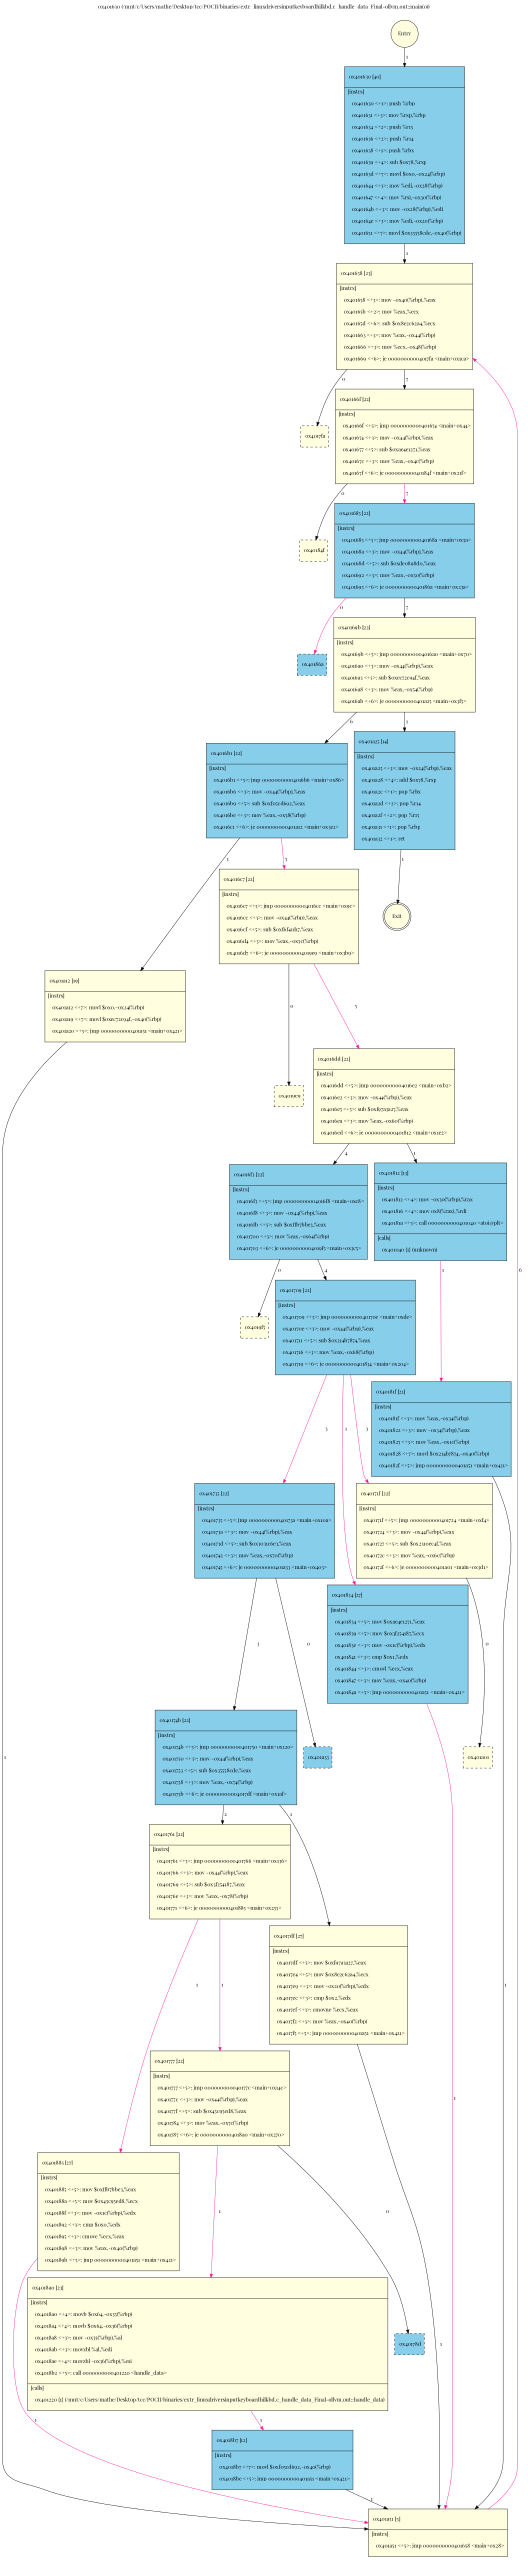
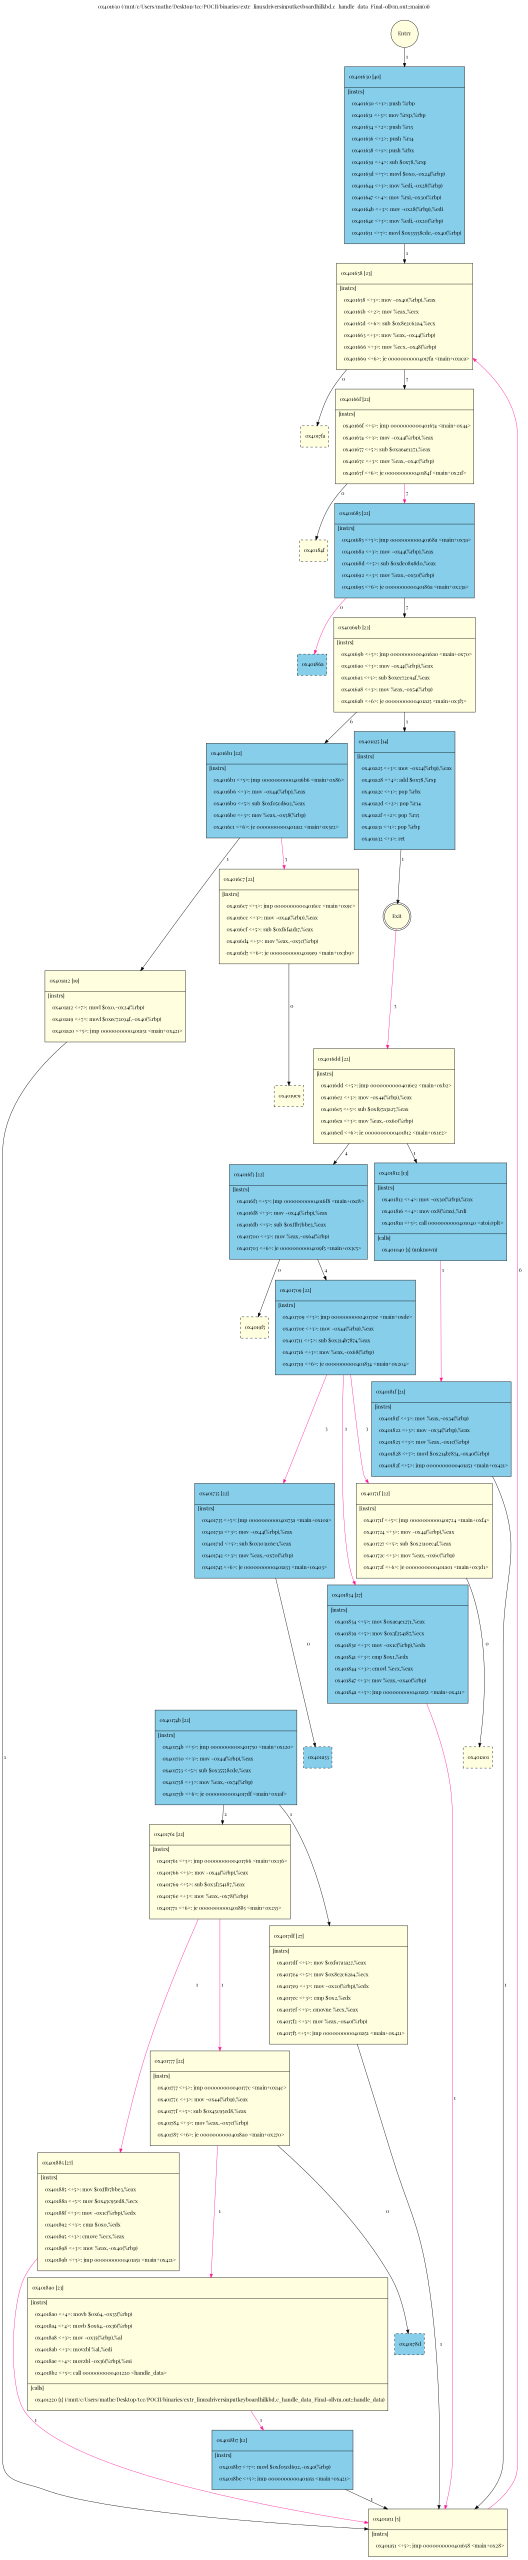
  digraph {
    fontname="Playfair Display"
    label="0x401630 (/mnt/c/Users/mathe/Desktop/tcc/POCII/binaries/extr_linuxdriversinputkeyboardhilkbd.c_handle_data_Final-ollvm.out::main(0))"
    labelloc=t
    node [fillcolor=lightyellow fontname="Playfair Display" shape=record style=filled]
    edge [color=black fontname="Playfair Display"]
    Entry [height=0.3 shape=circle width=0.3]
    n2 [fillcolor=skyblue label="{\n     0x401630 [40]\l\n     | [instrs]\l\n     &nbsp;&nbsp;0x401630 \<+1\>: push %rbp\l\n     &nbsp;&nbsp;0x401631 \<+3\>: mov %rsp,%rbp\l\n     &nbsp;&nbsp;0x401634 \<+2\>: push %r15\l\n     &nbsp;&nbsp;0x401636 \<+2\>: push %r14\l\n     &nbsp;&nbsp;0x401638 \<+1\>: push %rbx\l\n     &nbsp;&nbsp;0x401639 \<+4\>: sub $0x78,%rsp\l\n     &nbsp;&nbsp;0x40163d \<+7\>: movl $0x0,-0x24(%rbp)\l\n     &nbsp;&nbsp;0x401644 \<+3\>: mov %edi,-0x28(%rbp)\l\n     &nbsp;&nbsp;0x401647 \<+4\>: mov %rsi,-0x30(%rbp)\l\n     &nbsp;&nbsp;0x40164b \<+3\>: mov -0x28(%rbp),%edi\l\n     &nbsp;&nbsp;0x40164e \<+3\>: mov %edi,-0x20(%rbp)\l\n     &nbsp;&nbsp;0x401651 \<+7\>: movl $0x35558cde,-0x40(%rbp)\l\n  }"]
    n3 [label="{\n     0x401658 [23]\l\n     | [instrs]\l\n     &nbsp;&nbsp;0x401658 \<+3\>: mov -0x40(%rbp),%eax\l\n     &nbsp;&nbsp;0x40165b \<+2\>: mov %eax,%ecx\l\n     &nbsp;&nbsp;0x40165d \<+6\>: sub $0x8e2c62a4,%ecx\l\n     &nbsp;&nbsp;0x401663 \<+3\>: mov %eax,-0x44(%rbp)\l\n     &nbsp;&nbsp;0x401666 \<+3\>: mov %ecx,-0x48(%rbp)\l\n     &nbsp;&nbsp;0x401669 \<+6\>: je 00000000004017fa \<main+0x1ca\>\l\n  }"]
    n4 [label="{\n     0x4017fa\l\n  }" style="dashed,filled"]
    n5 [label="{\n     0x40166f [22]\l\n     | [instrs]\l\n     &nbsp;&nbsp;0x40166f \<+5\>: jmp 0000000000401674 \<main+0x44\>\l\n     &nbsp;&nbsp;0x401674 \<+3\>: mov -0x44(%rbp),%eax\l\n     &nbsp;&nbsp;0x401677 \<+5\>: sub $0xae4e1271,%eax\l\n     &nbsp;&nbsp;0x40167c \<+3\>: mov %eax,-0x4c(%rbp)\l\n     &nbsp;&nbsp;0x40167f \<+6\>: je 000000000040184f \<main+0x21f\>\l\n  }"]
    n6 [label="{\n     0x40184f\l\n  }" style="dashed,filled"]
    n7 [fillcolor=skyblue label="{\n     0x401685 [22]\l\n     | [instrs]\l\n     &nbsp;&nbsp;0x401685 \<+5\>: jmp 000000000040168a \<main+0x5a\>\l\n     &nbsp;&nbsp;0x40168a \<+3\>: mov -0x44(%rbp),%eax\l\n     &nbsp;&nbsp;0x40168d \<+5\>: sub $0xde0898d0,%eax\l\n     &nbsp;&nbsp;0x401692 \<+3\>: mov %eax,-0x50(%rbp)\l\n     &nbsp;&nbsp;0x401695 \<+6\>: je 000000000040186a \<main+0x23a\>\l\n  }"]
    n8 [fillcolor=skyblue label="{\n     0x40186a\l\n  }" style="dashed,filled"]
    n9 [label="{\n     0x40169b [22]\l\n     | [instrs]\l\n     &nbsp;&nbsp;0x40169b \<+5\>: jmp 00000000004016a0 \<main+0x70\>\l\n     &nbsp;&nbsp;0x4016a0 \<+3\>: mov -0x44(%rbp),%eax\l\n     &nbsp;&nbsp;0x4016a3 \<+5\>: sub $0xec72c94f,%eax\l\n     &nbsp;&nbsp;0x4016a8 \<+3\>: mov %eax,-0x54(%rbp)\l\n     &nbsp;&nbsp;0x4016ab \<+6\>: je 0000000000401a25 \<main+0x3f5\>\l\n  }"]
    Exit [height=0.3 peripheries=2 shape=circle width=0.3]
    n11 [fillcolor=skyblue label="{\n     0x401a25 [14]\l\n     | [instrs]\l\n     &nbsp;&nbsp;0x401a25 \<+3\>: mov -0x24(%rbp),%eax\l\n     &nbsp;&nbsp;0x401a28 \<+4\>: add $0x78,%rsp\l\n     &nbsp;&nbsp;0x401a2c \<+1\>: pop %rbx\l\n     &nbsp;&nbsp;0x401a2d \<+2\>: pop %r14\l\n     &nbsp;&nbsp;0x401a2f \<+2\>: pop %r15\l\n     &nbsp;&nbsp;0x401a31 \<+1\>: pop %rbp\l\n     &nbsp;&nbsp;0x401a32 \<+1\>: ret\l\n  }"]
    n12 [fillcolor=skyblue label="{\n     0x4016b1 [22]\l\n     | [instrs]\l\n     &nbsp;&nbsp;0x4016b1 \<+5\>: jmp 00000000004016b6 \<main+0x86\>\l\n     &nbsp;&nbsp;0x4016b6 \<+3\>: mov -0x44(%rbp),%eax\l\n     &nbsp;&nbsp;0x4016b9 \<+5\>: sub $0xf05cd692,%eax\l\n     &nbsp;&nbsp;0x4016be \<+3\>: mov %eax,-0x58(%rbp)\l\n     &nbsp;&nbsp;0x4016c1 \<+6\>: je 0000000000401a12 \<main+0x3e2\>\l\n  }"]
    n13 [fillcolor=skyblue label="{\n     0x4018b7 [12]\l\n     | [instrs]\l\n     &nbsp;&nbsp;0x4018b7 \<+7\>: movl $0xf05cd692,-0x40(%rbp)\l\n     &nbsp;&nbsp;0x4018be \<+5\>: jmp 0000000000401a51 \<main+0x421\>\l\n  }"]
    n14 [label="{\n     0x401a51 [5]\l\n     | [instrs]\l\n     &nbsp;&nbsp;0x401a51 \<+5\>: jmp 0000000000401658 \<main+0x28\>\l\n  }"]
    n15 [label="{\n     0x401a12 [19]\l\n     | [instrs]\l\n     &nbsp;&nbsp;0x401a12 \<+7\>: movl $0x0,-0x24(%rbp)\l\n     &nbsp;&nbsp;0x401a19 \<+7\>: movl $0xec72c94f,-0x40(%rbp)\l\n     &nbsp;&nbsp;0x401a20 \<+5\>: jmp 0000000000401a51 \<main+0x421\>\l\n  }"]
    n16 [label="{\n     0x4016c7 [22]\l\n     | [instrs]\l\n     &nbsp;&nbsp;0x4016c7 \<+5\>: jmp 00000000004016cc \<main+0x9c\>\l\n     &nbsp;&nbsp;0x4016cc \<+3\>: mov -0x44(%rbp),%eax\l\n     &nbsp;&nbsp;0x4016cf \<+5\>: sub $0xf6f41d17,%eax\l\n     &nbsp;&nbsp;0x4016d4 \<+3\>: mov %eax,-0x5c(%rbp)\l\n     &nbsp;&nbsp;0x4016d7 \<+6\>: je 00000000004019e9 \<main+0x3b9\>\l\n  }"]
    n17 [fillcolor=skyblue label="{\n     0x40178d\l\n  }" style="dashed,filled"]
    n18 [label="{\n     0x4019e9\l\n  }" style="dashed,filled"]
    n19 [label="{\n     0x4016dd [22]\l\n     | [instrs]\l\n     &nbsp;&nbsp;0x4016dd \<+5\>: jmp 00000000004016e2 \<main+0xb2\>\l\n     &nbsp;&nbsp;0x4016e2 \<+3\>: mov -0x44(%rbp),%eax\l\n     &nbsp;&nbsp;0x4016e5 \<+5\>: sub $0xf97a3a27,%eax\l\n     &nbsp;&nbsp;0x4016ea \<+3\>: mov %eax,-0x60(%rbp)\l\n     &nbsp;&nbsp;0x4016ed \<+6\>: je 0000000000401812 \<main+0x1e2\>\l\n  }"]
    n20 [label="{\n     0x4018a0 [23]\l\n     | [instrs]\l\n     &nbsp;&nbsp;0x4018a0 \<+4\>: movb $0x64,-0x35(%rbp)\l\n     &nbsp;&nbsp;0x4018a4 \<+4\>: movb $0x64,-0x36(%rbp)\l\n     &nbsp;&nbsp;0x4018a8 \<+3\>: mov -0x35(%rbp),%al\l\n     &nbsp;&nbsp;0x4018ab \<+3\>: movzbl %al,%edi\l\n     &nbsp;&nbsp;0x4018ae \<+4\>: movzbl -0x36(%rbp),%esi\l\n     &nbsp;&nbsp;0x4018b2 \<+5\>: call 0000000000401220 \<handle_data\>\l\n     | [calls]\l\n     &nbsp;&nbsp;0x401220 \{1\} (/mnt/c/Users/mathe/Desktop/tcc/POCII/binaries/extr_linuxdriversinputkeyboardhilkbd.c_handle_data_Final-ollvm.out::handle_data)\l\n  }"]
    n21 [fillcolor=skyblue label="{\n     0x401812 [13]\l\n     | [instrs]\l\n     &nbsp;&nbsp;0x401812 \<+4\>: mov -0x30(%rbp),%rax\l\n     &nbsp;&nbsp;0x401816 \<+4\>: mov 0x8(%rax),%rdi\l\n     &nbsp;&nbsp;0x40181a \<+5\>: call 0000000000401040 \<atoi@plt\>\l\n     | [calls]\l\n     &nbsp;&nbsp;0x401040 \{1\} (unknown)\l\n  }"]
    n22 [fillcolor=skyblue label="{\n     0x4016f3 [22]\l\n     | [instrs]\l\n     &nbsp;&nbsp;0x4016f3 \<+5\>: jmp 00000000004016f8 \<main+0xc8\>\l\n     &nbsp;&nbsp;0x4016f8 \<+3\>: mov -0x44(%rbp),%eax\l\n     &nbsp;&nbsp;0x4016fb \<+5\>: sub $0xffb7bbe3,%eax\l\n     &nbsp;&nbsp;0x401700 \<+3\>: mov %eax,-0x64(%rbp)\l\n     &nbsp;&nbsp;0x401703 \<+6\>: je 00000000004019f5 \<main+0x3c5\>\l\n  }"]
    n23 [label="{\n     0x401777 [22]\l\n     | [instrs]\l\n     &nbsp;&nbsp;0x401777 \<+5\>: jmp 000000000040177c \<main+0x14c\>\l\n     &nbsp;&nbsp;0x40177c \<+3\>: mov -0x44(%rbp),%eax\l\n     &nbsp;&nbsp;0x40177f \<+5\>: sub $0x45c95ed8,%eax\l\n     &nbsp;&nbsp;0x401784 \<+3\>: mov %eax,-0x7c(%rbp)\l\n     &nbsp;&nbsp;0x401787 \<+6\>: je 00000000004018a0 \<main+0x270\>\l\n  }"]
    n24 [fillcolor=skyblue label="{\n     0x40181f [21]\l\n     | [instrs]\l\n     &nbsp;&nbsp;0x40181f \<+3\>: mov %eax,-0x34(%rbp)\l\n     &nbsp;&nbsp;0x401822 \<+3\>: mov -0x34(%rbp),%eax\l\n     &nbsp;&nbsp;0x401825 \<+3\>: mov %eax,-0x1c(%rbp)\l\n     &nbsp;&nbsp;0x401828 \<+7\>: movl $0x214b7874,-0x40(%rbp)\l\n     &nbsp;&nbsp;0x40182f \<+5\>: jmp 0000000000401a51 \<main+0x421\>\l\n  }"]
    n25 [label="{\n     0x4019f5\l\n  }" style="dashed,filled"]
    n26 [fillcolor=skyblue label="{\n     0x401709 [22]\l\n     | [instrs]\l\n     &nbsp;&nbsp;0x401709 \<+5\>: jmp 000000000040170e \<main+0xde\>\l\n     &nbsp;&nbsp;0x40170e \<+3\>: mov -0x44(%rbp),%eax\l\n     &nbsp;&nbsp;0x401711 \<+5\>: sub $0x214b7874,%eax\l\n     &nbsp;&nbsp;0x401716 \<+3\>: mov %eax,-0x68(%rbp)\l\n     &nbsp;&nbsp;0x401719 \<+6\>: je 0000000000401834 \<main+0x204\>\l\n  }"]
    n27 [label="{\n     0x401885 [27]\l\n     | [instrs]\l\n     &nbsp;&nbsp;0x401885 \<+5\>: mov $0xffb7bbe3,%eax\l\n     &nbsp;&nbsp;0x40188a \<+5\>: mov $0x45c95ed8,%ecx\l\n     &nbsp;&nbsp;0x40188f \<+3\>: mov -0x1c(%rbp),%edx\l\n     &nbsp;&nbsp;0x401892 \<+3\>: cmp $0x0,%edx\l\n     &nbsp;&nbsp;0x401895 \<+3\>: cmove %ecx,%eax\l\n     &nbsp;&nbsp;0x401898 \<+3\>: mov %eax,-0x40(%rbp)\l\n     &nbsp;&nbsp;0x40189b \<+5\>: jmp 0000000000401a51 \<main+0x421\>\l\n  }"]
    n28 [fillcolor=skyblue label="{\n     0x401834 [27]\l\n     | [instrs]\l\n     &nbsp;&nbsp;0x401834 \<+5\>: mov $0xae4e1271,%eax\l\n     &nbsp;&nbsp;0x401839 \<+5\>: mov $0x3f254187,%ecx\l\n     &nbsp;&nbsp;0x40183e \<+3\>: mov -0x1c(%rbp),%edx\l\n     &nbsp;&nbsp;0x401841 \<+3\>: cmp $0x1,%edx\l\n     &nbsp;&nbsp;0x401844 \<+3\>: cmovl %ecx,%eax\l\n     &nbsp;&nbsp;0x401847 \<+3\>: mov %eax,-0x40(%rbp)\l\n     &nbsp;&nbsp;0x40184a \<+5\>: jmp 0000000000401a51 \<main+0x421\>\l\n  }"]
    n29 [label="{\n     0x40171f [22]\l\n     | [instrs]\l\n     &nbsp;&nbsp;0x40171f \<+5\>: jmp 0000000000401724 \<main+0xf4\>\l\n     &nbsp;&nbsp;0x401724 \<+3\>: mov -0x44(%rbp),%eax\l\n     &nbsp;&nbsp;0x401727 \<+5\>: sub $0x2310ec4f,%eax\l\n     &nbsp;&nbsp;0x40172c \<+3\>: mov %eax,-0x6c(%rbp)\l\n     &nbsp;&nbsp;0x40172f \<+6\>: je 0000000000401a01 \<main+0x3d1\>\l\n  }"]
    n30 [fillcolor=skyblue label="{\n     0x401735 [22]\l\n     | [instrs]\l\n     &nbsp;&nbsp;0x401735 \<+5\>: jmp 000000000040173a \<main+0x10a\>\l\n     &nbsp;&nbsp;0x40173a \<+3\>: mov -0x44(%rbp),%eax\l\n     &nbsp;&nbsp;0x40173d \<+5\>: sub $0x3031c6e3,%eax\l\n     &nbsp;&nbsp;0x401742 \<+3\>: mov %eax,-0x70(%rbp)\l\n     &nbsp;&nbsp;0x401745 \<+6\>: je 0000000000401a33 \<main+0x403\>\l\n  }"]
    n31 [label="{\n     0x401a01\l\n  }" style="dashed,filled"]
    n32 [fillcolor=skyblue label="{\n     0x401a33\l\n  }" style="dashed,filled"]
    n33 [fillcolor=skyblue label="{\n     0x40174b [22]\l\n     | [instrs]\l\n     &nbsp;&nbsp;0x40174b \<+5\>: jmp 0000000000401750 \<main+0x120\>\l\n     &nbsp;&nbsp;0x401750 \<+3\>: mov -0x44(%rbp),%eax\l\n     &nbsp;&nbsp;0x401753 \<+5\>: sub $0x35558cde,%eax\l\n     &nbsp;&nbsp;0x401758 \<+3\>: mov %eax,-0x74(%rbp)\l\n     &nbsp;&nbsp;0x40175b \<+6\>: je 00000000004017df \<main+0x1af\>\l\n  }"]
    n34 [label="{\n     0x401761 [22]\l\n     | [instrs]\l\n     &nbsp;&nbsp;0x401761 \<+5\>: jmp 0000000000401766 \<main+0x136\>\l\n     &nbsp;&nbsp;0x401766 \<+3\>: mov -0x44(%rbp),%eax\l\n     &nbsp;&nbsp;0x401769 \<+5\>: sub $0x3f254187,%eax\l\n     &nbsp;&nbsp;0x40176e \<+3\>: mov %eax,-0x78(%rbp)\l\n     &nbsp;&nbsp;0x401771 \<+6\>: je 0000000000401885 \<main+0x255\>\l\n  }"]
    n35 [label="{\n     0x4017df [27]\l\n     | [instrs]\l\n     &nbsp;&nbsp;0x4017df \<+5\>: mov $0xf97a3a27,%eax\l\n     &nbsp;&nbsp;0x4017e4 \<+5\>: mov $0x8e2c62a4,%ecx\l\n     &nbsp;&nbsp;0x4017e9 \<+3\>: mov -0x20(%rbp),%edx\l\n     &nbsp;&nbsp;0x4017ec \<+3\>: cmp $0x2,%edx\l\n     &nbsp;&nbsp;0x4017ef \<+3\>: cmovne %ecx,%eax\l\n     &nbsp;&nbsp;0x4017f2 \<+3\>: mov %eax,-0x40(%rbp)\l\n     &nbsp;&nbsp;0x4017f5 \<+5\>: jmp 0000000000401a51 \<main+0x421\>\l\n  }"]
    Entry -> n2 [label=" 1"]
    n2 -> n3 [label=" 1"]
    n3 -> n4 [label=" 0"]
    n3 -> n5 [label=" 7"]
    n5 -> n6 [label=" 0"]
    n5 -> n7 [color=deeppink label=" 7"]
    n7 -> n8 [color=deeppink label=" 0"]
    n7 -> n9 [label=" 7"]
    n9 -> n11 [label=" 1"]
    n9 -> n12 [label=" 6"]
    n11 -> Exit [label=" 1"]
    n12 -> n15 [label=" 1"]
    n12 -> n16 [color=deeppink label=" 5"]
    n13 -> n14 [label=" 1"]
    n14 -> n3 [color=deeppink label=" 6"]
    n15 -> n14 [label=" 1"]
    n16 -> n18 [label=" 0"]
-   n16 -> n19 [color=deeppink label=" 5"]
+   Exit -> n19 [color=deeppink label=" 5"]
    n19 -> n21 [label=" 1"]
    n19 -> n22 [label=" 4"]
    n20 -> n13 [color=deeppink label=" 1"]
    n21 -> n24 [color=deeppink label=" 1"]
    n22 -> n25 [label=" 0"]
    n22 -> n26 [label=" 4"]
    n23 -> n17 [label=" 0"]
    n23 -> n20 [color=deeppink label=" 1"]
    n24 -> n14 [label=" 1"]
    n26 -> n28 [color=deeppink label=" 1"]
    n26 -> n29 [color=deeppink label=" 3"]
    n26 -> n30 [color=deeppink label=" 3"]
    n27 -> n14 [color=deeppink label=" 1"]
    n28 -> n14 [color=deeppink label=" 1"]
    n29 -> n31 [label=" 0"]
    n30 -> n32 [label=" 0"]
-   n30 -> n33 [label=" 3"]
    n33 -> n34 [label=" 2"]
    n33 -> n35 [label=" 1"]
    n34 -> n23 [color=deeppink label=" 1"]
    n34 -> n27 [color=deeppink label=" 1"]
    n35 -> n14 [label=" 1"]
  }
